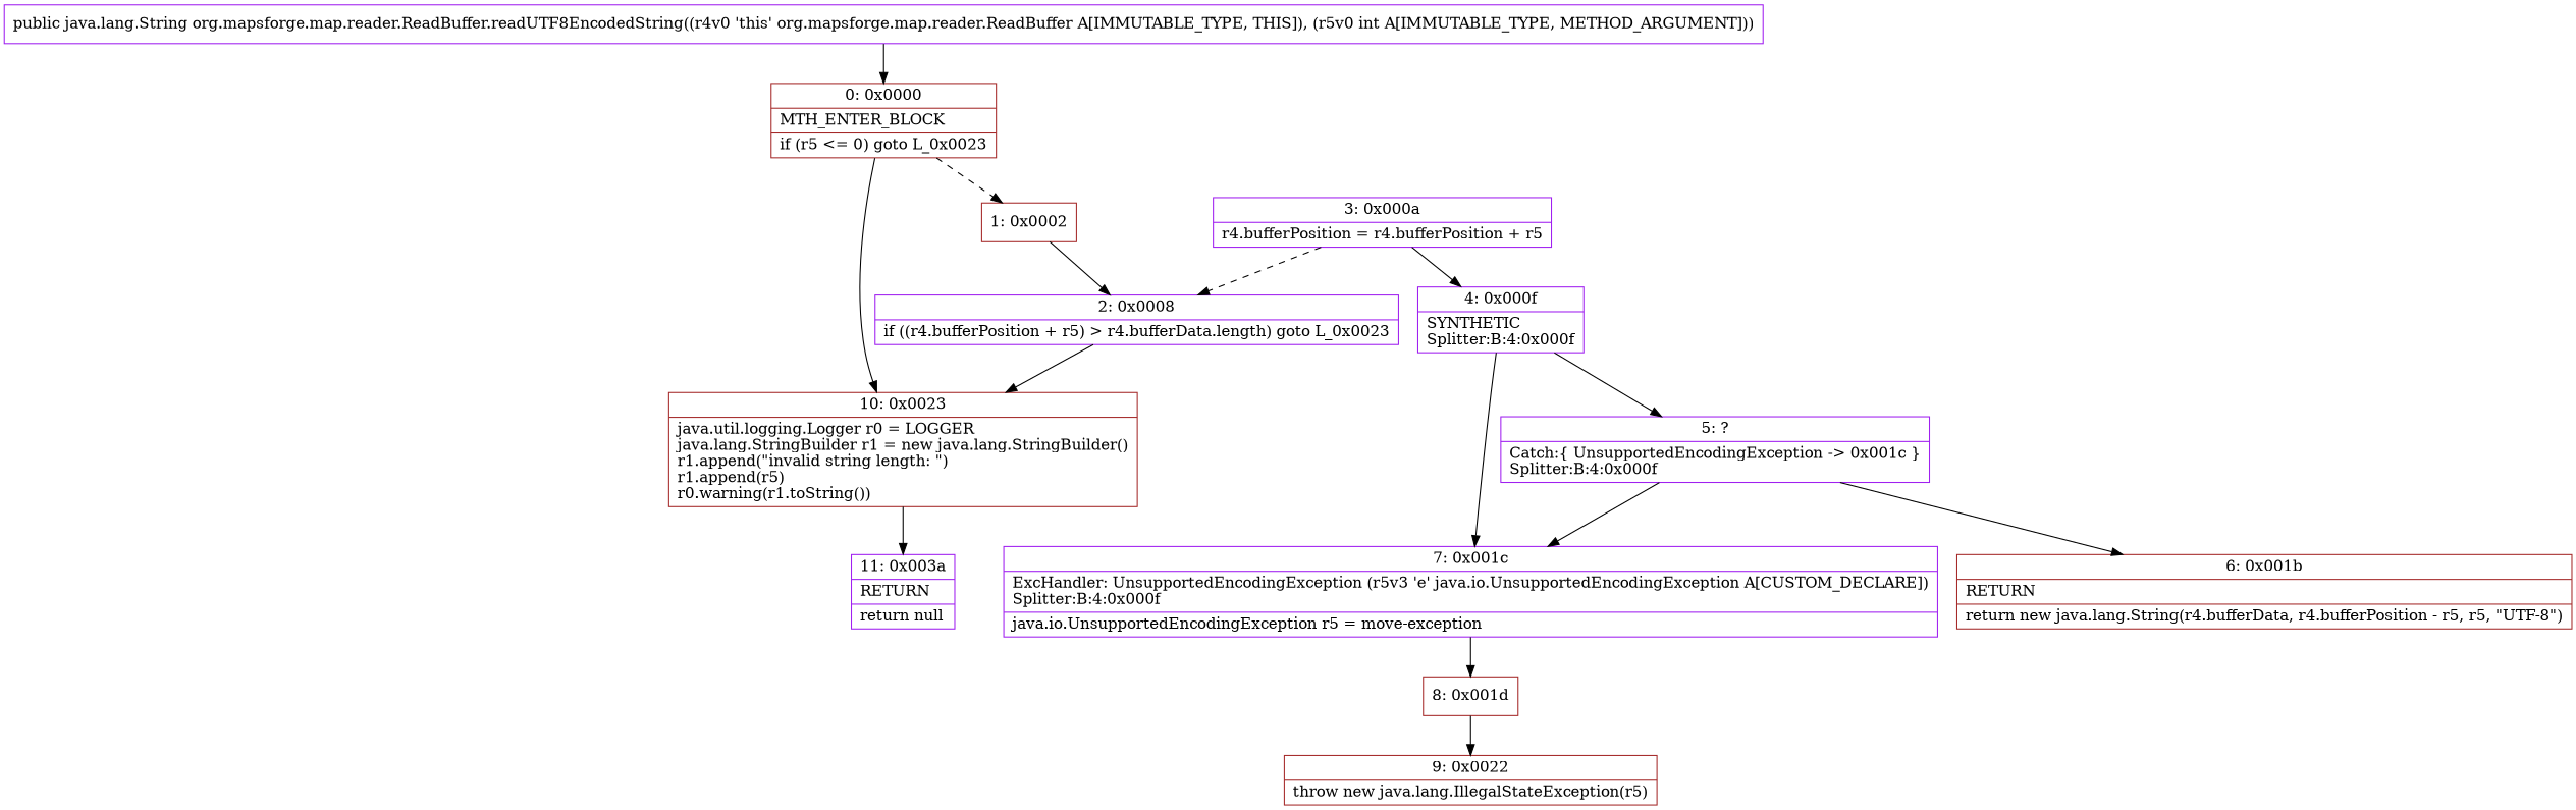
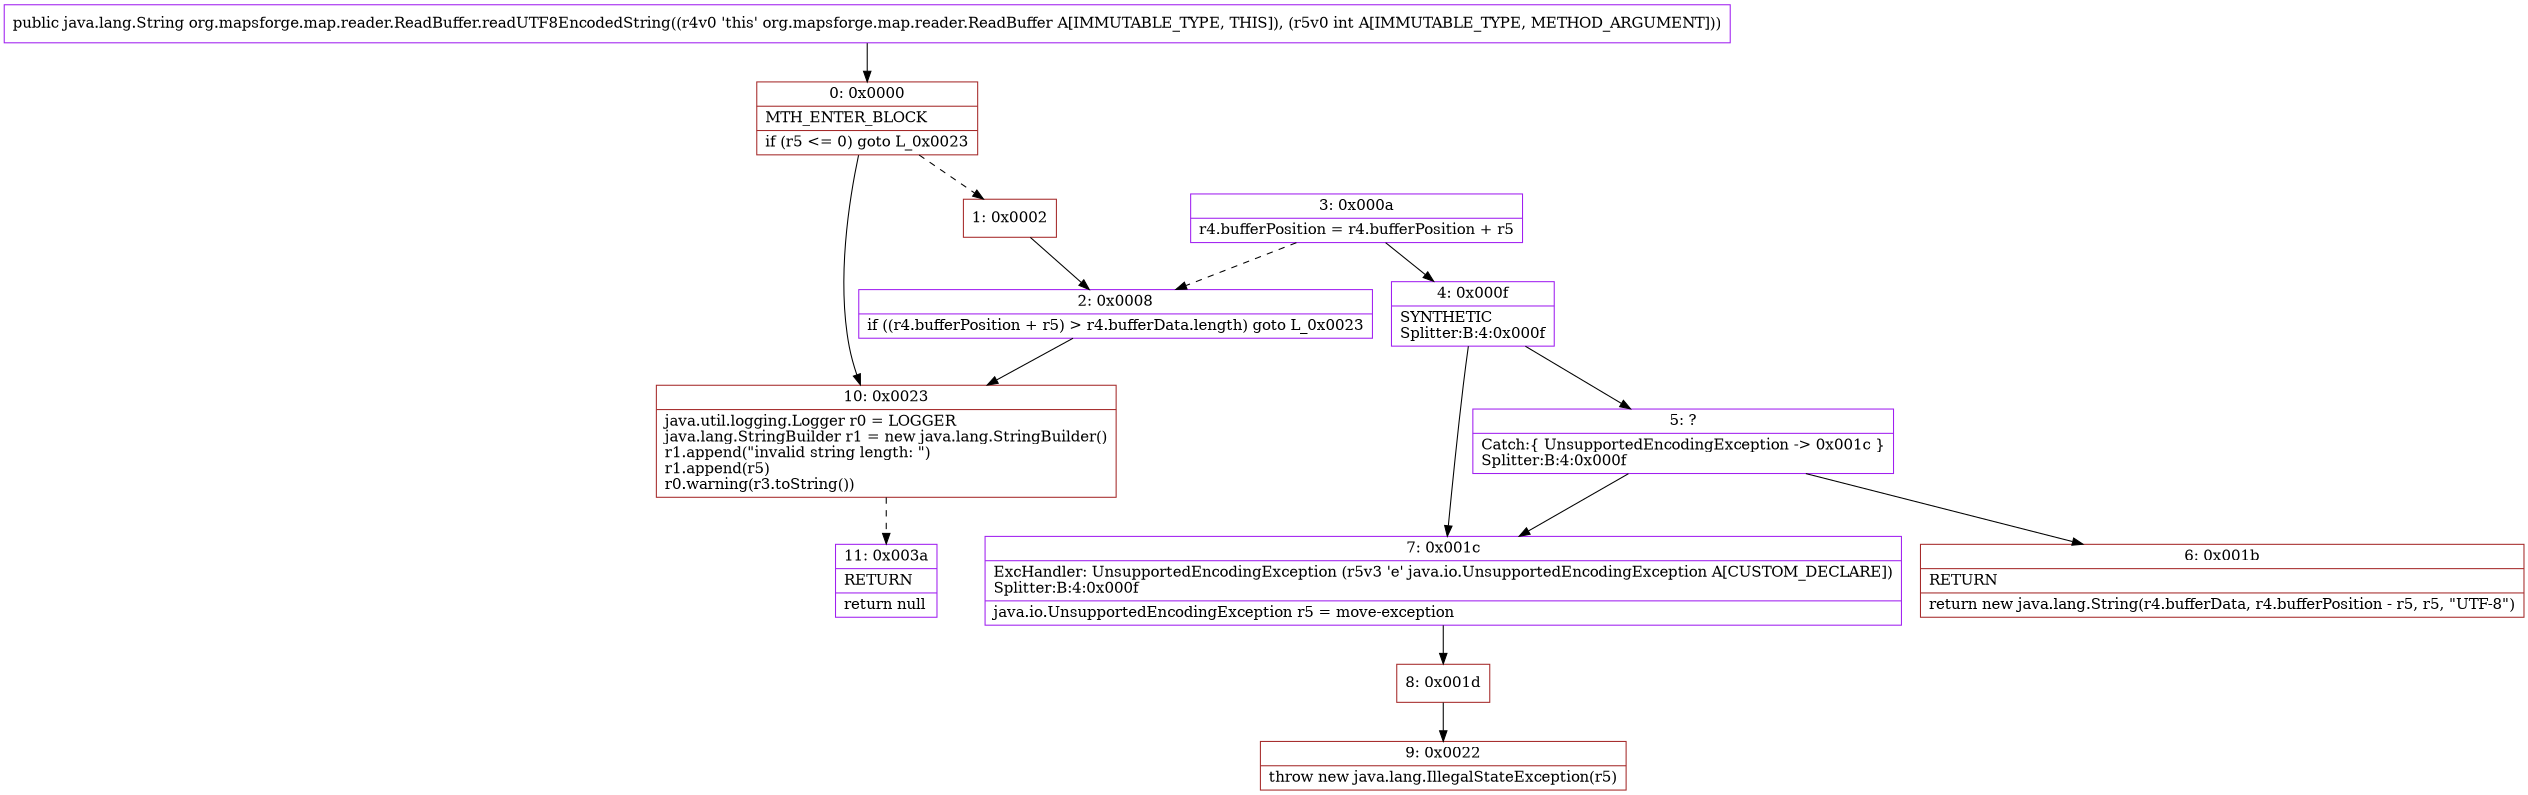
  digraph {
    node [color=purple shape=record]
    n1 [color=brown label="{0\:\ 0x0000|MTH_ENTER_BLOCK\l|if (r5 \<= 0) goto L_0x0023\l}"]
    n2 [color=brown label="{1\:\ 0x0002}"]
-   n3 [color=brown label="{10\:\ 0x0023|java.util.logging.Logger r0 = LOGGER\ljava.lang.StringBuilder r1 = new java.lang.StringBuilder()\lr1.append(\"invalid string length: \")\lr1.append(r5)\lr0.warning(r1.toString())\l}"]
+   n3 [color=brown label="{10\:\ 0x0023|java.util.logging.Logger r0 = LOGGER\ljava.lang.StringBuilder r1 = new java.lang.StringBuilder()\lr1.append(\"invalid string length: \")\lr1.append(r5)\lr0.warning(r3.toString())\l}"]
    n4 [label="{2\:\ 0x0008|if ((r4.bufferPosition + r5) \> r4.bufferData.length) goto L_0x0023\l}"]
    n5 [label="{11\:\ 0x003a|RETURN\l|return null\l}"]
    n6 [label="{3\:\ 0x000a|r4.bufferPosition = r4.bufferPosition + r5\l}"]
    n7 [label="{4\:\ 0x000f|SYNTHETIC\lSplitter:B:4:0x000f\l}"]
    n8 [label="{5\:\ ?|Catch:\{ UnsupportedEncodingException \-\> 0x001c \}\lSplitter:B:4:0x000f\l}"]
    n9 [label="{7\:\ 0x001c|ExcHandler: UnsupportedEncodingException (r5v3 'e' java.io.UnsupportedEncodingException A[CUSTOM_DECLARE])\lSplitter:B:4:0x000f\l|java.io.UnsupportedEncodingException r5 = move\-exception\l}"]
    n10 [color=brown label="{6\:\ 0x001b|RETURN\l|return new java.lang.String(r4.bufferData, r4.bufferPosition \- r5, r5, \"UTF\-8\")\l}"]
    n11 [color=brown label="{8\:\ 0x001d}"]
    n12 [color=brown label="{9\:\ 0x0022|throw new java.lang.IllegalStateException(r5)\l}"]
    n13 [label="{public java.lang.String org.mapsforge.map.reader.ReadBuffer.readUTF8EncodedString((r4v0 'this' org.mapsforge.map.reader.ReadBuffer A[IMMUTABLE_TYPE, THIS]), (r5v0 int A[IMMUTABLE_TYPE, METHOD_ARGUMENT])) }"]
    n1 -> n2 [style=dashed]
    n1 -> n3
    n2 -> n4
-   n3 -> n5
+   n3 -> n5 [style=dashed]
    n4 -> n3
    n6 -> n4 [style=dashed]
    n6 -> n7
    n7 -> n8
    n7 -> n9
    n8 -> n9
    n8 -> n10
    n9 -> n11
    n11 -> n12
    n13 -> n1
  }
